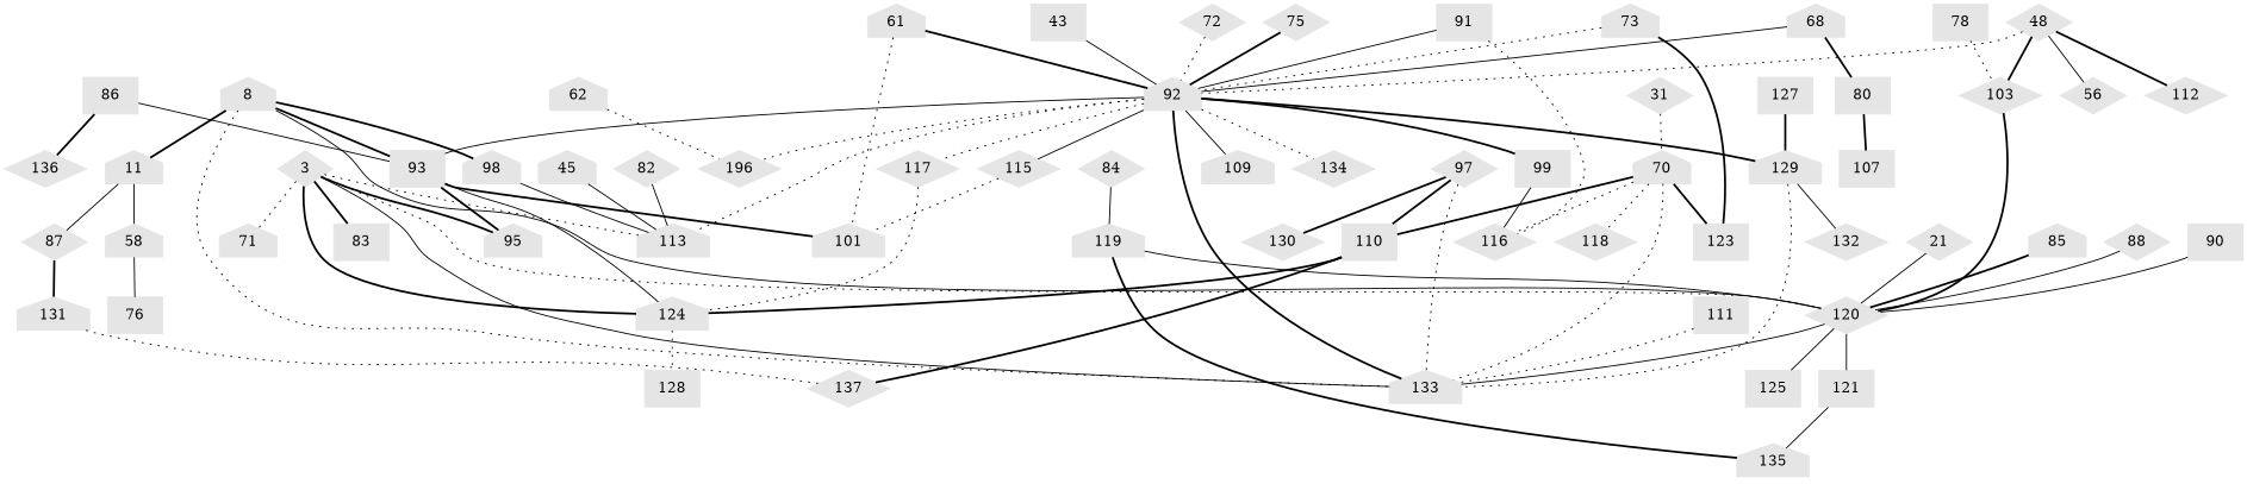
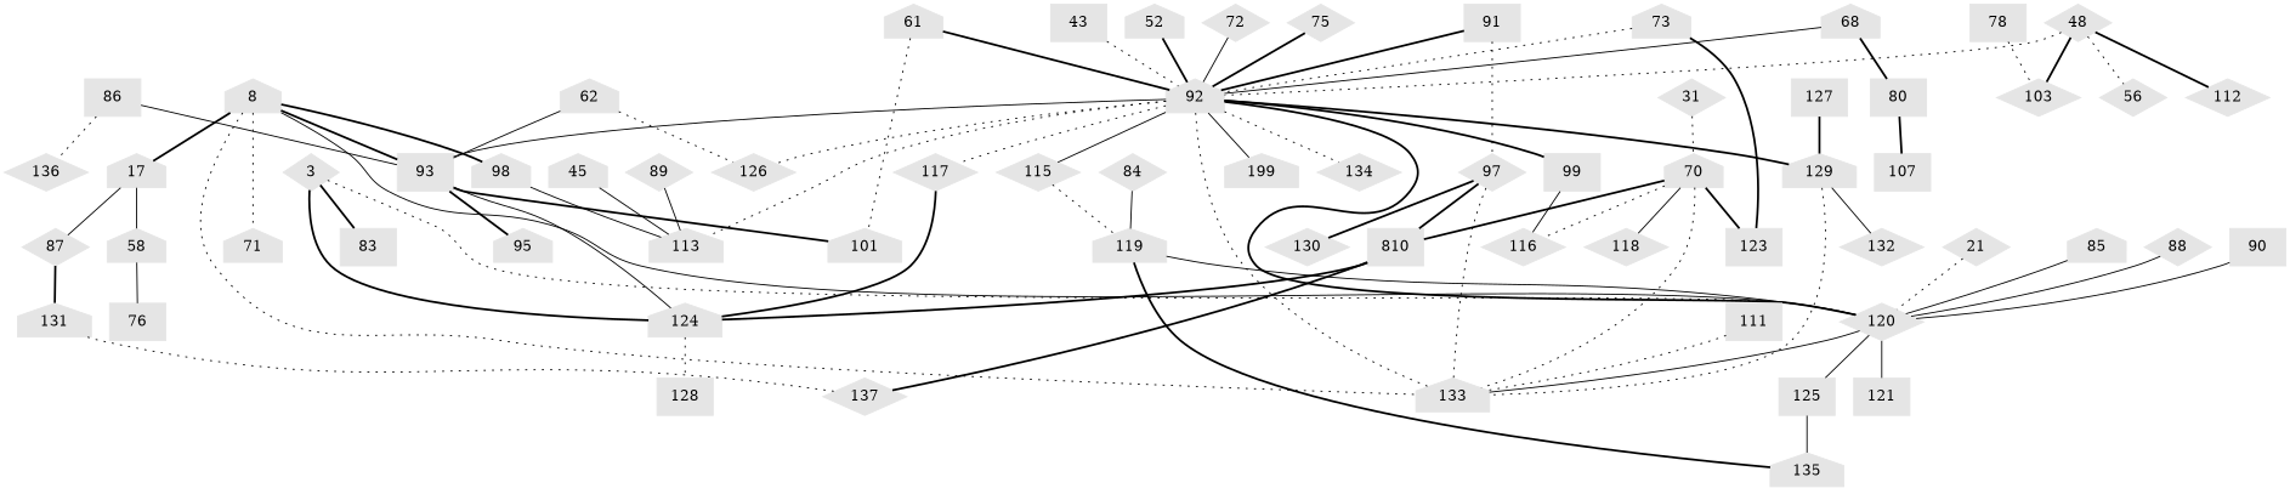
  graph {
    node [color=gray90 shape=diamond style=filled]
    edge [style=bold]
    71 [shape=house]
    3
    83 [shape=box]
    95 [shape=house]
    113 [shape=house super="+6"]
    120 [super="+49+74"]
    124 [shape=house super="+102+106"]
    133 [shape=house super="+10+2+1"]
    121 [shape=box]
    125 [shape=box super="+122"]
    128 [shape=box]
    8 [shape=house super="+4"]
-   11 [shape=house]
+   11 [shape=house label=17]
    93 [shape=box super="+46+69"]
    98 [shape=house]
    58 [shape=house]
    87 [super="+67"]
    101 [shape=house]
    76 [shape=box]
    131 [shape=house]
    21
    70 [shape=house super="+22"]
-   110 [shape=box]
+   110 [shape=box label=810]
    116
    118
    123 [shape=box]
    31
    92 [shape=house super="+57+60"]
-   126 [super="+55+81" label=196]
+   126 [super="+55+81"]
    99 [shape=box]
-   109 [shape=house super="+40"]
+   109 [shape=house super="+40" label=199]
    115
    117 [super="+94+100"]
    129 [shape=house super="+50+51+114+108+79"]
    134
    43 [shape=box]
    45 [shape=house]
    48 [super="+28"]
    56
    103 [super="+64"]
    112 [super="+29"]
+   52 [shape=house]
    61 [shape=house]
    62 [shape=house]
    68 [shape=house]
    80 [shape=box]
    107 [shape=box]
    137
    72
    119 [shape=house]
    84
    73 [shape=house super="+32"]
    75
    78 [shape=box]
    135 [shape=house]
    85 [shape=house]
    86 [shape=box]
    136
    88
-   89 [super="+47" label=82]
+   89 [super="+47"]
    90 [shape=box]
    91 [shape=box super="+23+38"]
    97 [super="+12+9"]
    130
    132
    111 [shape=box super="+54"]
    127 [shape=box]
-   3 -- 71 [style=dotted]
+   8 -- 71 [style=dotted]
    3 -- 83
-   3 -- 95
-   3 -- 113 [style=dotted weight=2]
    3 -- 120 [style=dotted]
    3 -- 124
-   3 -- 133 [style=solid]
    120 -- 133 [style=solid]
    120 -- 121 [style=solid]
    120 -- 125 [style=solid]
    124 -- 128 [style=dotted]
-   121 -- 135 [style=solid]
+   125 -- 135 [style=solid]
    8 -- 120 [style=solid]
    8 -- 133 [style=dotted weight=2]
    8 -- 11
    8 -- 93
    8 -- 98
    11 -- 58 [style=solid]
    11 -- 87 [style=solid weight=2]
    93 -- 95
    93 -- 124 [style=solid]
    93 -- 101
    98 -- 113 [style=solid]
    58 -- 76 [style=solid]
    87 -- 131
    131 -- 137 [style=dotted]
-   21 -- 120 [style=solid]
+   21 -- 120 [style=dotted]
    70 -- 133 [style=dotted weight=2]
    70 -- 110
    70 -- 116 [style=dotted]
-   70 -- 118 [style=dotted]
+   70 -- 118 [style=solid]
    70 -- 123 [weight=2]
    110 -- 124
    110 -- 137
    31 -- 70 [style=dotted]
    92 -- 113 [style=dotted weight=2]
-   103 -- 120 [weight=2]
-   92 -- 133 [weight=3]
+   92 -- 120 [weight=2]
+   92 -- 133 [style=dotted weight=3]
    92 -- 93 [style=solid weight=2]
    92 -- 126 [style=dotted weight=3]
    92 -- 99
    92 -- 109 [style=solid]
    92 -- 115 [style=solid]
    92 -- 117 [style=dotted]
    92 -- 129
    92 -- 134 [style=dotted]
    99 -- 116 [style=solid]
-   115 -- 101 [style=dotted]
-   117 -- 124 [style=dotted]
+   115 -- 119 [style=dotted]
+   117 -- 124
    129 -- 133 [style=dotted]
    129 -- 132 [style=solid]
-   43 -- 92 [style=solid]
+   43 -- 92 [style=dotted]
    45 -- 113 [style=solid]
    48 -- 92 [style=dotted]
-   48 -- 56 [style=solid]
+   48 -- 56 [style=dotted]
    48 -- 103 [weight=2]
    48 -- 112
+   52 -- 92
    61 -- 101 [style=dotted]
    61 -- 92
+   62 -- 93 [style=solid]
    62 -- 126 [style=dotted]
    68 -- 92 [style=solid]
    68 -- 80
    80 -- 107
-   72 -- 92 [style=dotted]
+   72 -- 92 [style=solid]
    119 -- 120 [style=solid]
    119 -- 135
    84 -- 119 [style=solid]
    73 -- 123
    73 -- 92 [style=dotted]
    75 -- 92
    78 -- 103 [style=dotted]
-   85 -- 120
+   85 -- 120 [style=solid]
    86 -- 93 [style=solid]
-   86 -- 136
+   86 -- 136 [style=dotted]
    88 -- 120 [style=solid]
    89 -- 113 [style=solid]
    90 -- 120 [style=solid]
-   91 -- 92 [style=solid]
-   91 -- 116 [style=dotted]
+   91 -- 92
+   91 -- 97 [style=dotted]
    97 -- 133 [style=dotted weight=2]
    97 -- 110
    97 -- 130
    111 -- 133 [style=dotted]
    127 -- 129
  }
